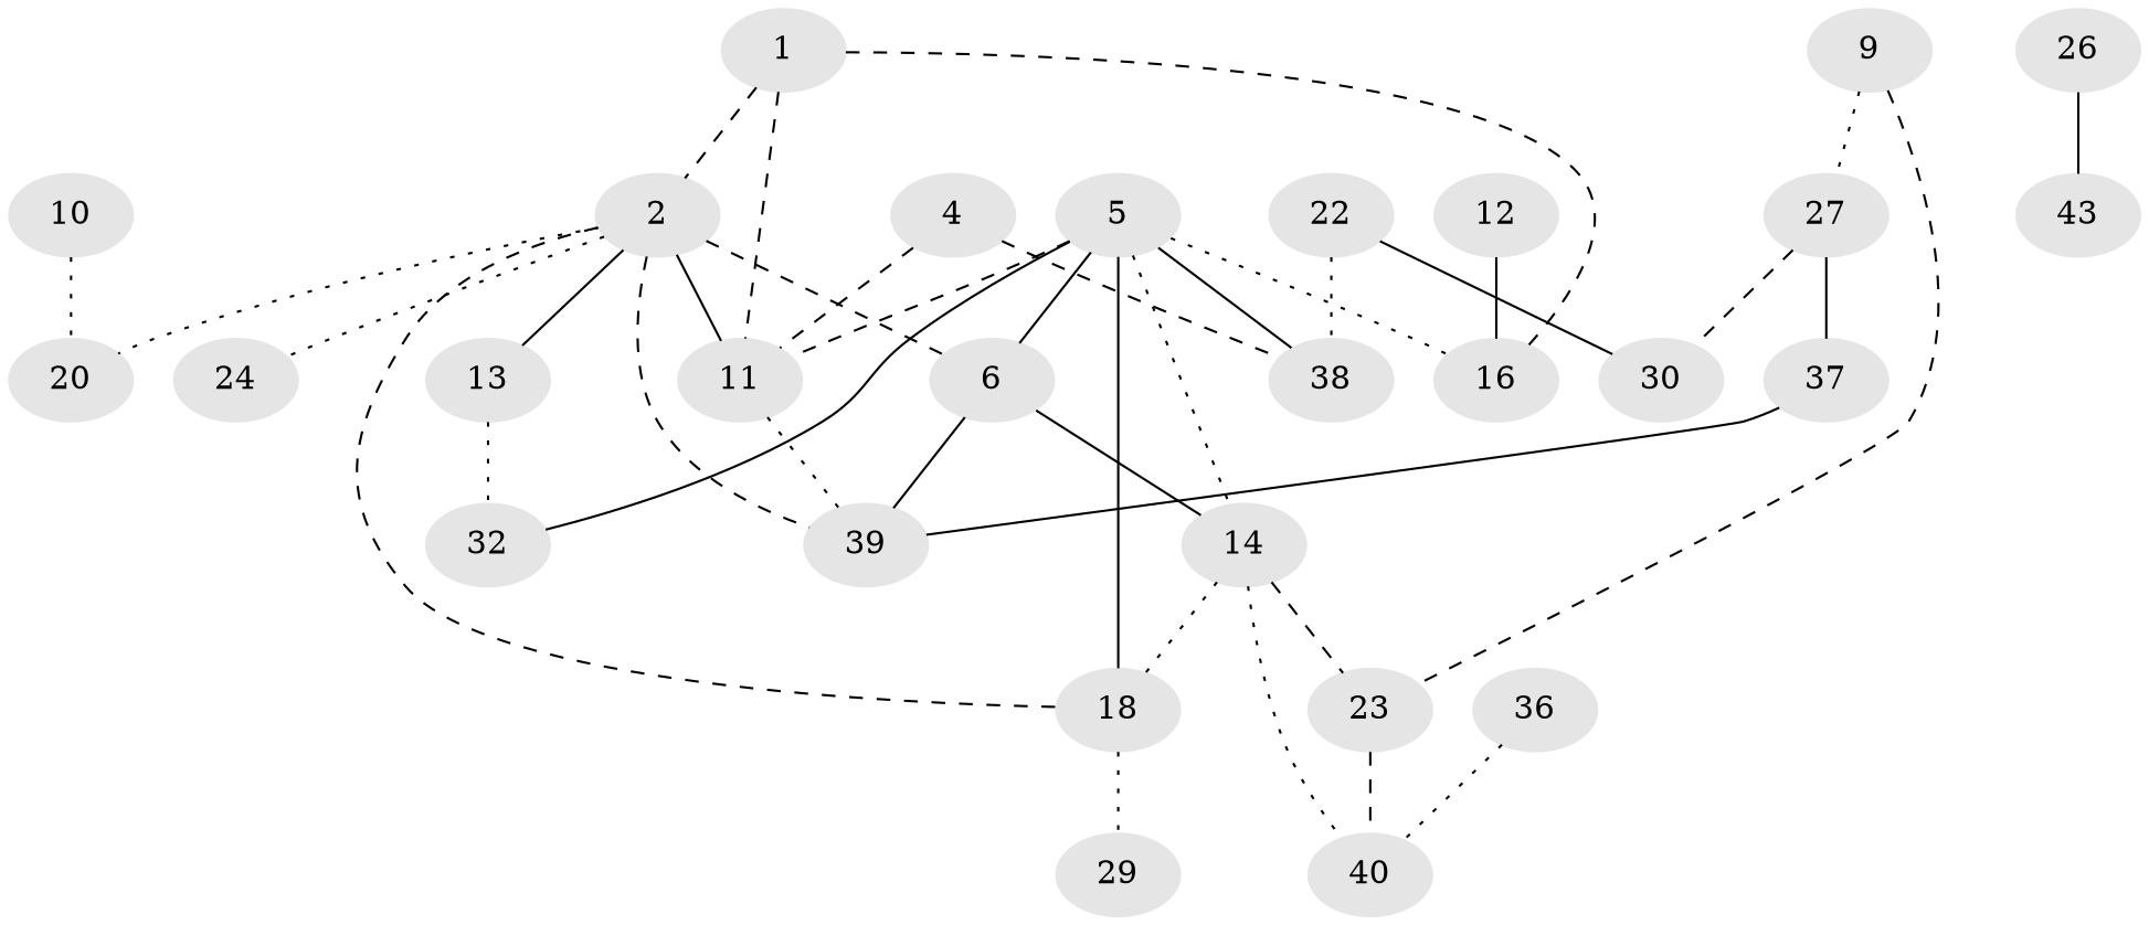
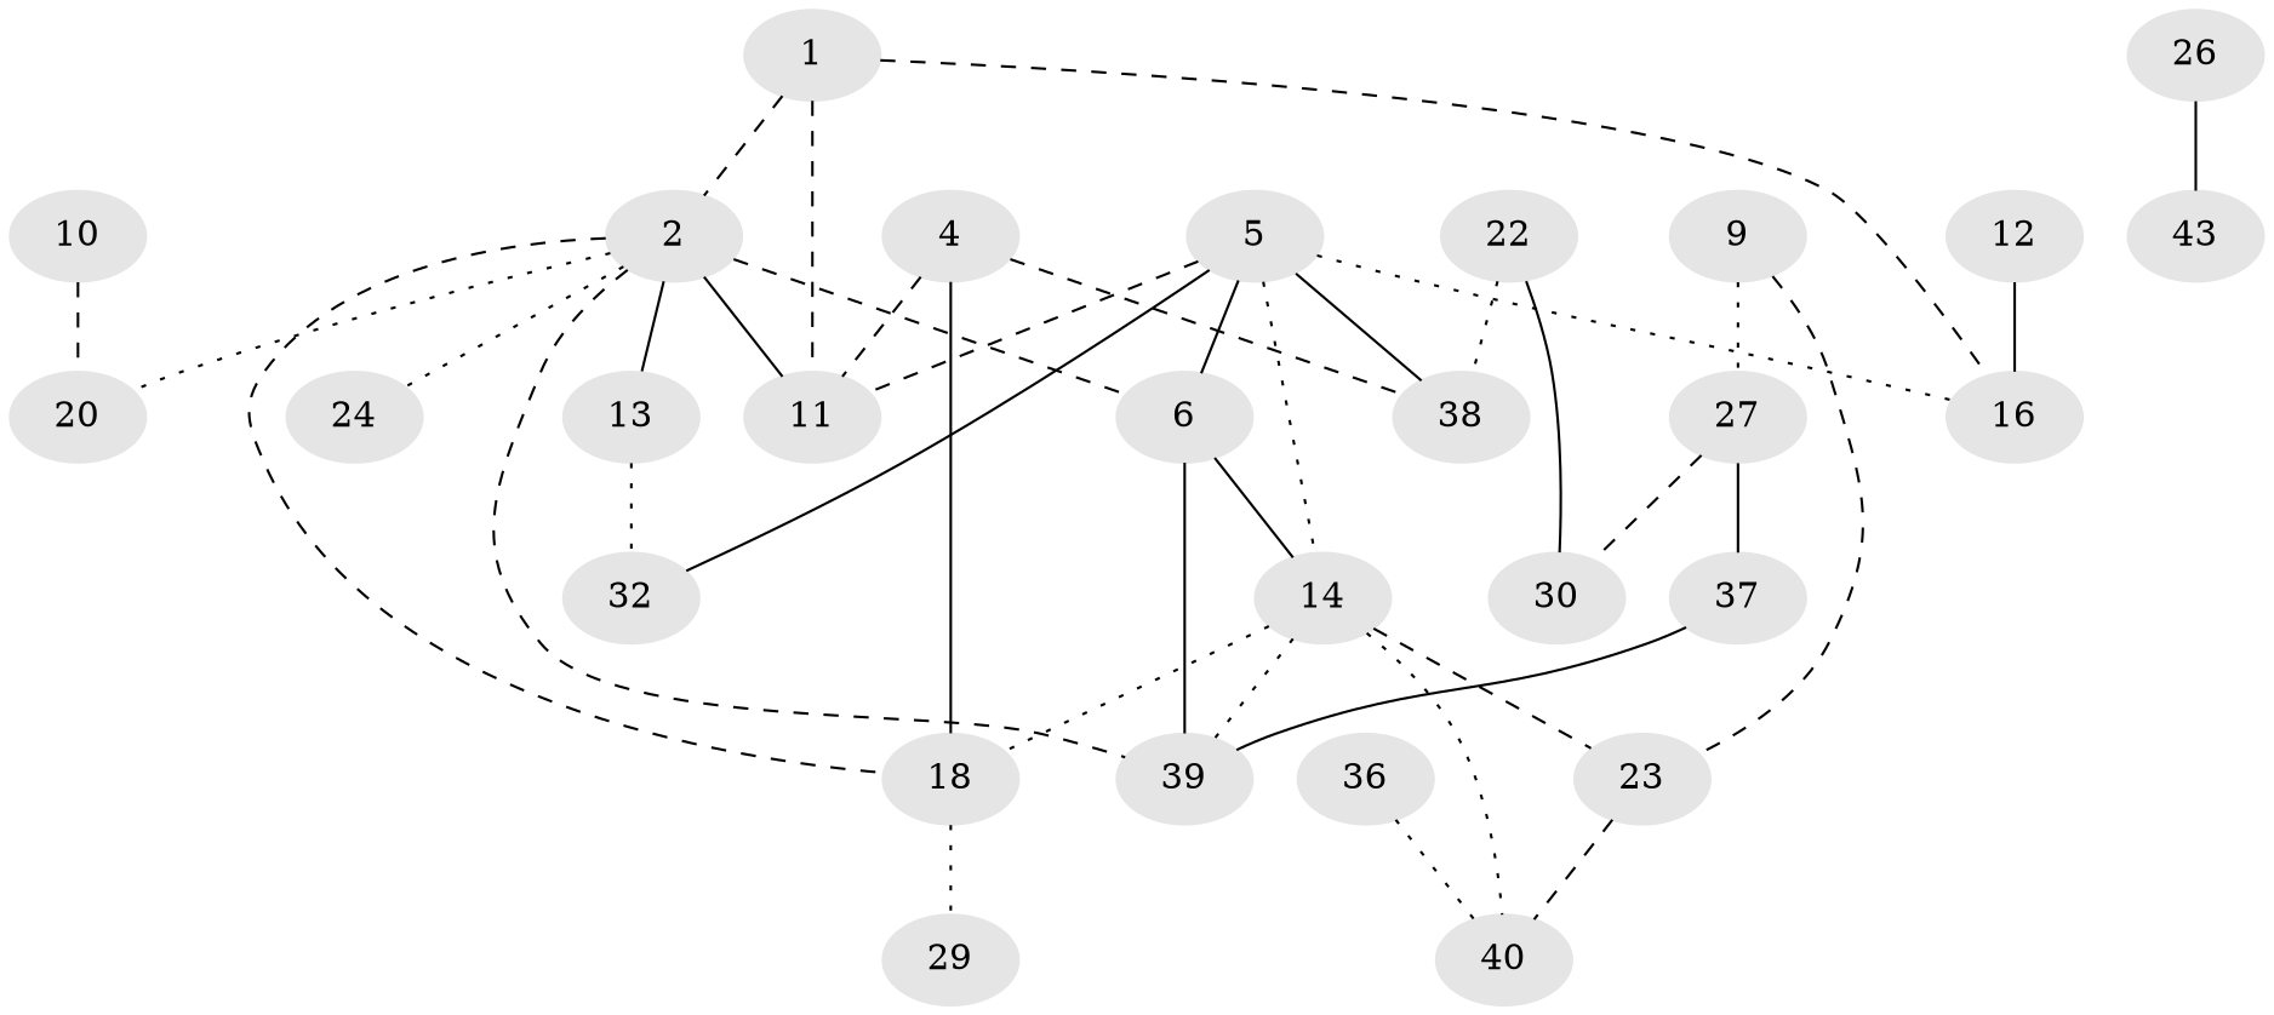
  graph {
    node [color=gray90 style=filled]
    edge [style=dashed weight=1.0]
    1
    2
    11
    16
    6
    13
    18
    20
    24
    39
    14
    32
    29
    5
    38
    23
    40
    4
    9
    27
    30
    37
    10
    12
    22
    26
    43
    36
    1 -- 2
    1 -- 11
    1 -- 16
    2 -- 11 [style=solid]
    2 -- 6 [weight=4.0]
    2 -- 13 [style=solid]
    2 -- 18
    2 -- 20 [style=dotted]
    2 -- 24 [style=dotted]
    2 -- 39
    6 -- 39 [style=solid]
    6 -- 14 [style=solid]
    13 -- 32 [style=dotted weight=2.0]
    18 -- 29 [style=dotted weight=2.0]
    14 -- 18 [style=dotted]
-   11 -- 39 [style=dotted]
+   14 -- 39 [style=dotted]
    14 -- 23
    14 -- 40 [style=dotted]
    5 -- 11
    5 -- 16 [style=dotted]
    5 -- 6 [style=solid]
-   5 -- 18 [style=solid weight=3.0]
+   4 -- 18 [style=solid weight=3.0]
    5 -- 14 [style=dotted]
    5 -- 32 [style=solid]
    5 -- 38 [style=solid]
    23 -- 40
    4 -- 11
    4 -- 38 [weight=2.0]
    9 -- 23
    9 -- 27 [style=dotted]
    27 -- 30
    27 -- 37 [style=solid]
    37 -- 39 [style=solid]
-   10 -- 20 [style=dotted]
+   10 -- 20
    12 -- 16 [style=solid]
    22 -- 38 [style=dotted]
    22 -- 30 [style=solid]
    26 -- 43 [style=solid]
    36 -- 40 [style=dotted]
  }
